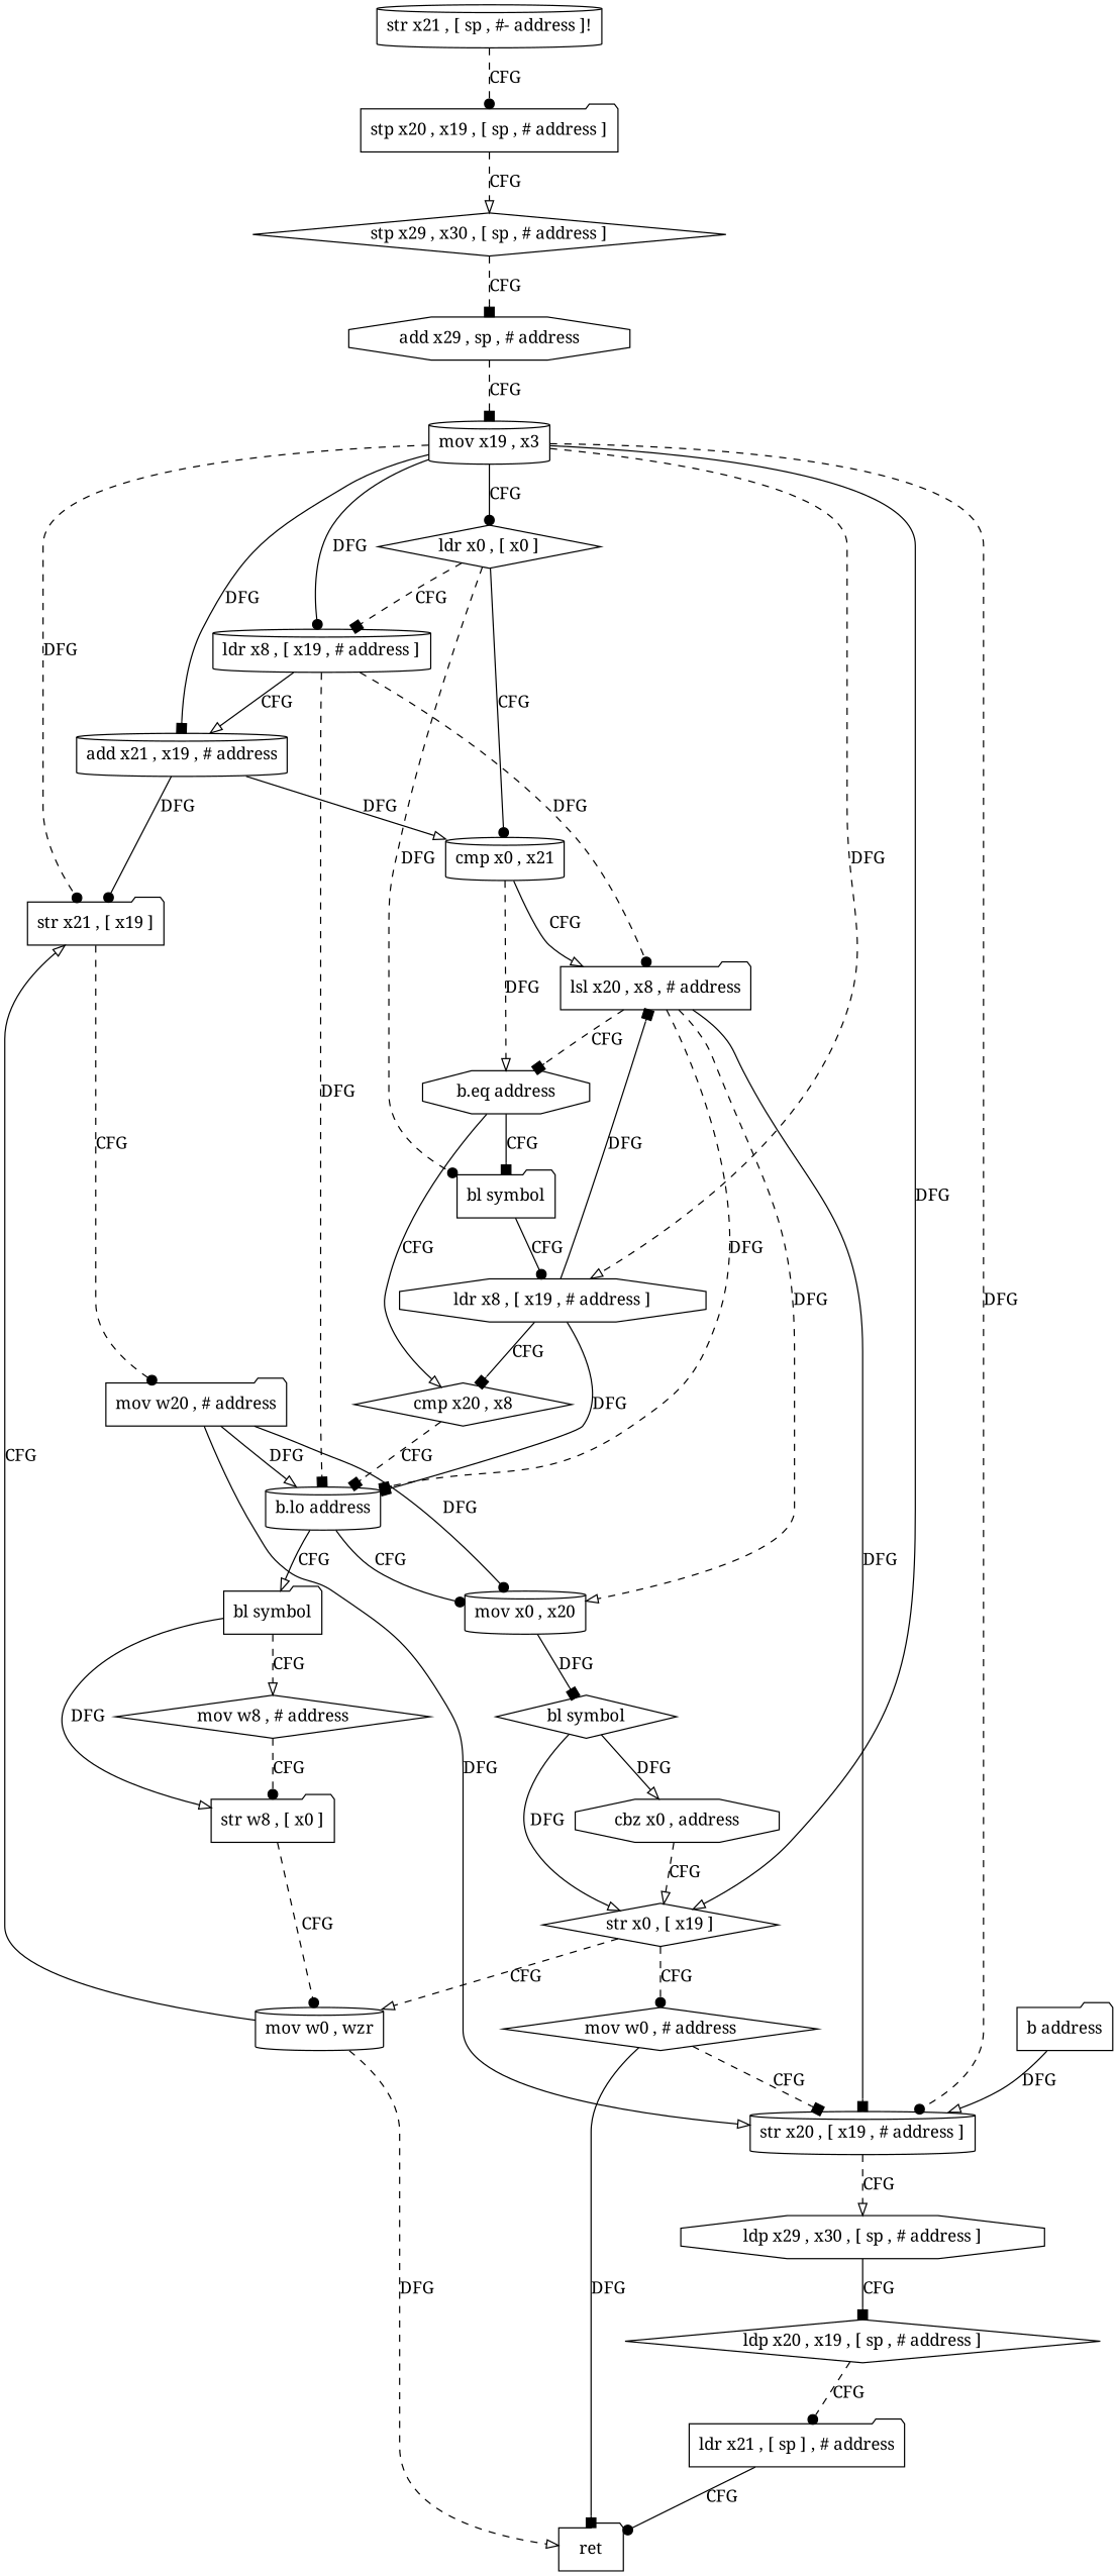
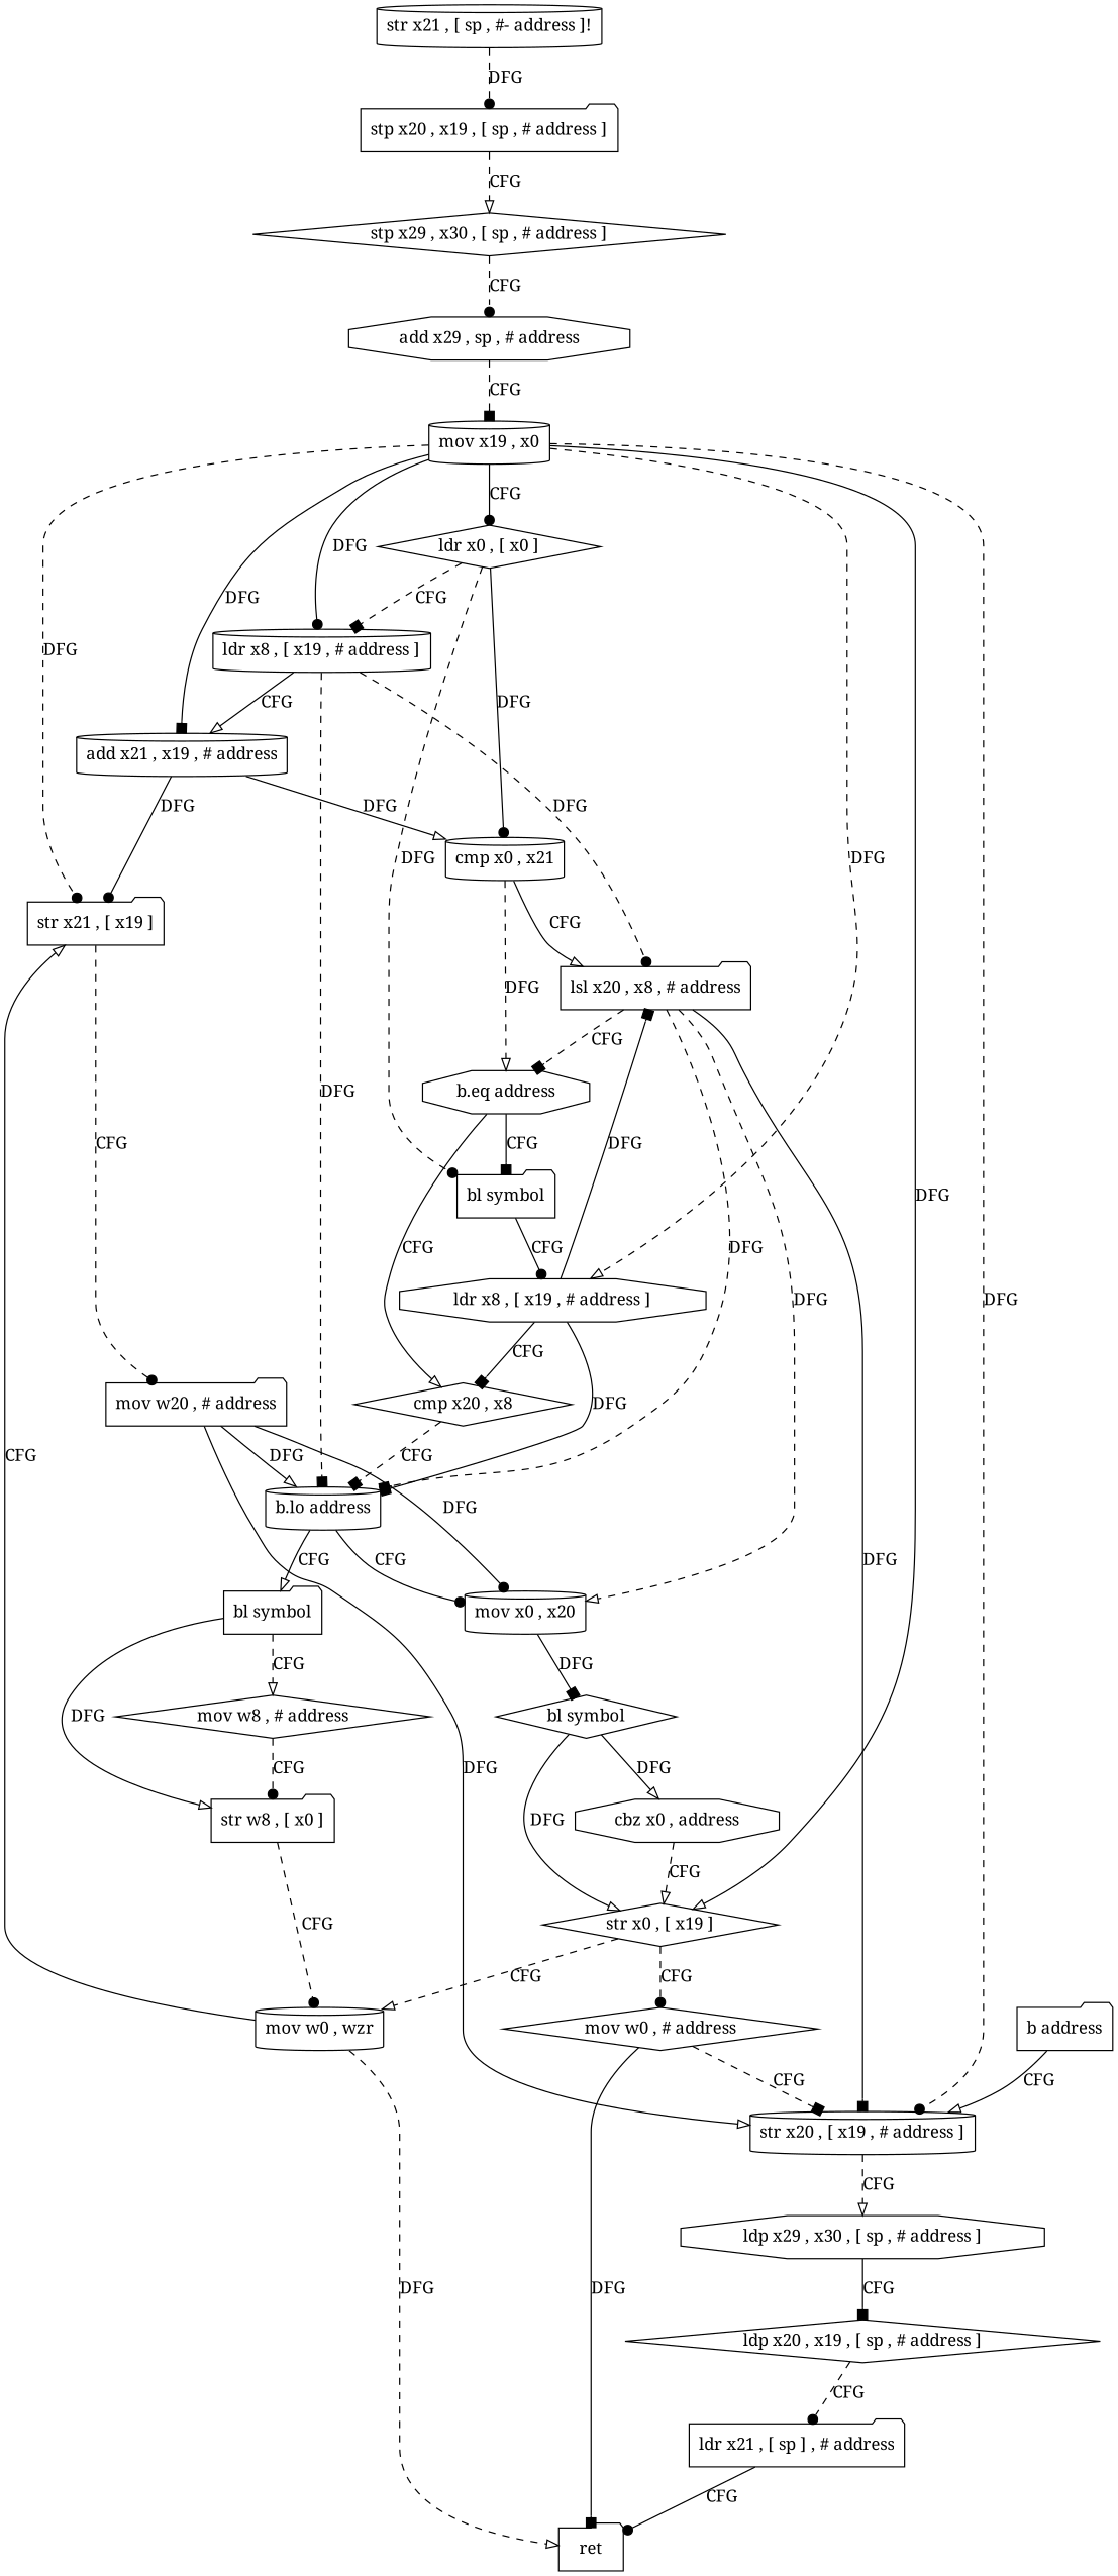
  digraph {
    fontname="Noto Serif"
    node [fontname="Noto Serif" shape=folder]
    edge [arrowhead=onormal fontname="Noto Serif" style=solid]
    n1 [label="str x21 , [ sp , #- address ]!" shape=cylinder]
    n2 [label="stp x20 , x19 , [ sp , # address ]"]
    n3 [label="stp x29 , x30 , [ sp , # address ]" shape=diamond]
    n4 [label="add x29 , sp , # address" shape=octagon]
-   n5 [label="mov x19 , x3" shape=cylinder]
+   n5 [label="mov x19 , x0" shape=cylinder]
    n6 [label="ldr x0 , [ x0 ]" shape=diamond]
    n7 [label="ldr x8 , [ x19 , # address ]" shape=cylinder]
    n8 [label="add x21 , x19 , # address" shape=cylinder]
    n9 [label="ldr x8 , [ x19 , # address ]" shape=octagon]
    n10 [label="str x0 , [ x19 ]" shape=diamond]
    n11 [label="str x20 , [ x19 , # address ]" shape=cylinder]
    n12 [label="str x21 , [ x19 ]"]
    n13 [label="cmp x0 , x21" shape=cylinder]
    n14 [label="bl symbol"]
    n15 [label="lsl x20 , x8 , # address"]
    n16 [label="b.lo address" shape=cylinder]
    n17 [label="cmp x20 , x8" shape=diamond]
    n18 [label="mov w0 , wzr" shape=cylinder]
    n19 [label="mov w0 , # address" shape=diamond]
    n20 [label="ldp x29 , x30 , [ sp , # address ]" shape=octagon]
    n21 [label="mov w20 , # address"]
    n22 [label="b.eq address" shape=octagon]
    n23 [label="mov x0 , x20" shape=cylinder]
    n24 [label="bl symbol"]
    n25 [label="bl symbol" shape=diamond]
    n26 [label="mov w8 , # address" shape=diamond]
    n27 [label="str w8 , [ x0 ]"]
    n28 [label="cbz x0 , address" shape=octagon]
    n29 [label=ret]
    n30 [label="ldp x20 , x19 , [ sp , # address ]" shape=diamond]
    n31 [label="ldr x21 , [ sp ] , # address"]
    n32 [label="b address"]
-   n1 -> n2 [arrowhead=dot label=CFG style=dashed]
+   n1 -> n2 [arrowhead=dot label=DFG style=dashed]
    n2 -> n3 [label=CFG style=dashed]
-   n3 -> n4 [arrowhead=box label=CFG style=dashed]
+   n3 -> n4 [arrowhead=dot label=CFG style=dashed]
    n4 -> n5 [arrowhead=box label=CFG style=dashed]
    n5 -> n6 [arrowhead=dot label=CFG]
    n5 -> n7 [arrowhead=dot label=DFG]
    n5 -> n8 [arrowhead=box label=DFG]
    n5 -> n9 [label=DFG style=dashed]
    n5 -> n10 [label=DFG]
    n5 -> n11 [arrowhead=dot label=DFG style=dashed]
    n5 -> n12 [arrowhead=dot label=DFG style=dashed]
    n6 -> n7 [arrowhead=box label=CFG style=dashed]
-   n6 -> n13 [arrowhead=dot label=CFG]
+   n6 -> n13 [arrowhead=dot label=DFG]
    n6 -> n14 [arrowhead=dot label=DFG style=dashed]
    n7 -> n8 [label=CFG]
    n7 -> n15 [arrowhead=dot label=DFG style=dashed]
    n7 -> n16 [arrowhead=box label=DFG style=dashed]
    n8 -> n12 [arrowhead=dot label=DFG]
    n8 -> n13 [label=DFG]
    n9 -> n15 [arrowhead=box label=DFG]
    n9 -> n16 [arrowhead=box label=DFG]
    n9 -> n17 [arrowhead=box label=CFG]
    n10 -> n18 [label=CFG style=dashed]
    n10 -> n19 [arrowhead=dot label=CFG style=dashed]
    n11 -> n20 [label=CFG style=dashed]
    n12 -> n21 [arrowhead=dot label=CFG style=dashed]
    n13 -> n15 [label=CFG]
    n13 -> n22 [label=DFG style=dashed]
    n14 -> n9 [arrowhead=dot label=CFG]
    n15 -> n11 [arrowhead=box label=DFG]
    n15 -> n16 [arrowhead=box label=DFG style=dashed]
    n15 -> n22 [arrowhead=box label=CFG style=dashed]
    n15 -> n23 [label=DFG style=dashed]
    n16 -> n23 [arrowhead=dot label=CFG]
    n16 -> n24 [label=CFG]
    n17 -> n16 [arrowhead=box label=CFG style=dashed]
    n18 -> n12 [label=CFG]
    n18 -> n29 [label=DFG style=dashed]
    n19 -> n11 [arrowhead=box label=CFG style=dashed]
    n19 -> n29 [arrowhead=box label=DFG]
    n20 -> n30 [arrowhead=box label=CFG]
    n21 -> n11 [label=DFG]
    n21 -> n16 [label=DFG]
    n21 -> n23 [arrowhead=dot label=DFG]
    n22 -> n14 [arrowhead=box label=CFG]
    n22 -> n17 [label=CFG]
    n23 -> n25 [arrowhead=box label=DFG]
    n24 -> n26 [label=CFG style=dashed]
    n24 -> n27 [label=DFG]
    n25 -> n10 [label=DFG]
    n25 -> n28 [label=DFG]
    n26 -> n27 [arrowhead=dot label=CFG style=dashed]
    n27 -> n18 [arrowhead=dot label=CFG style=dashed]
    n28 -> n10 [label=CFG style=dashed]
    n30 -> n31 [arrowhead=dot label=CFG style=dashed]
    n31 -> n29 [arrowhead=dot label=CFG]
-   n32 -> n11 [label=DFG]
+   n32 -> n11 [label=CFG]
  }
